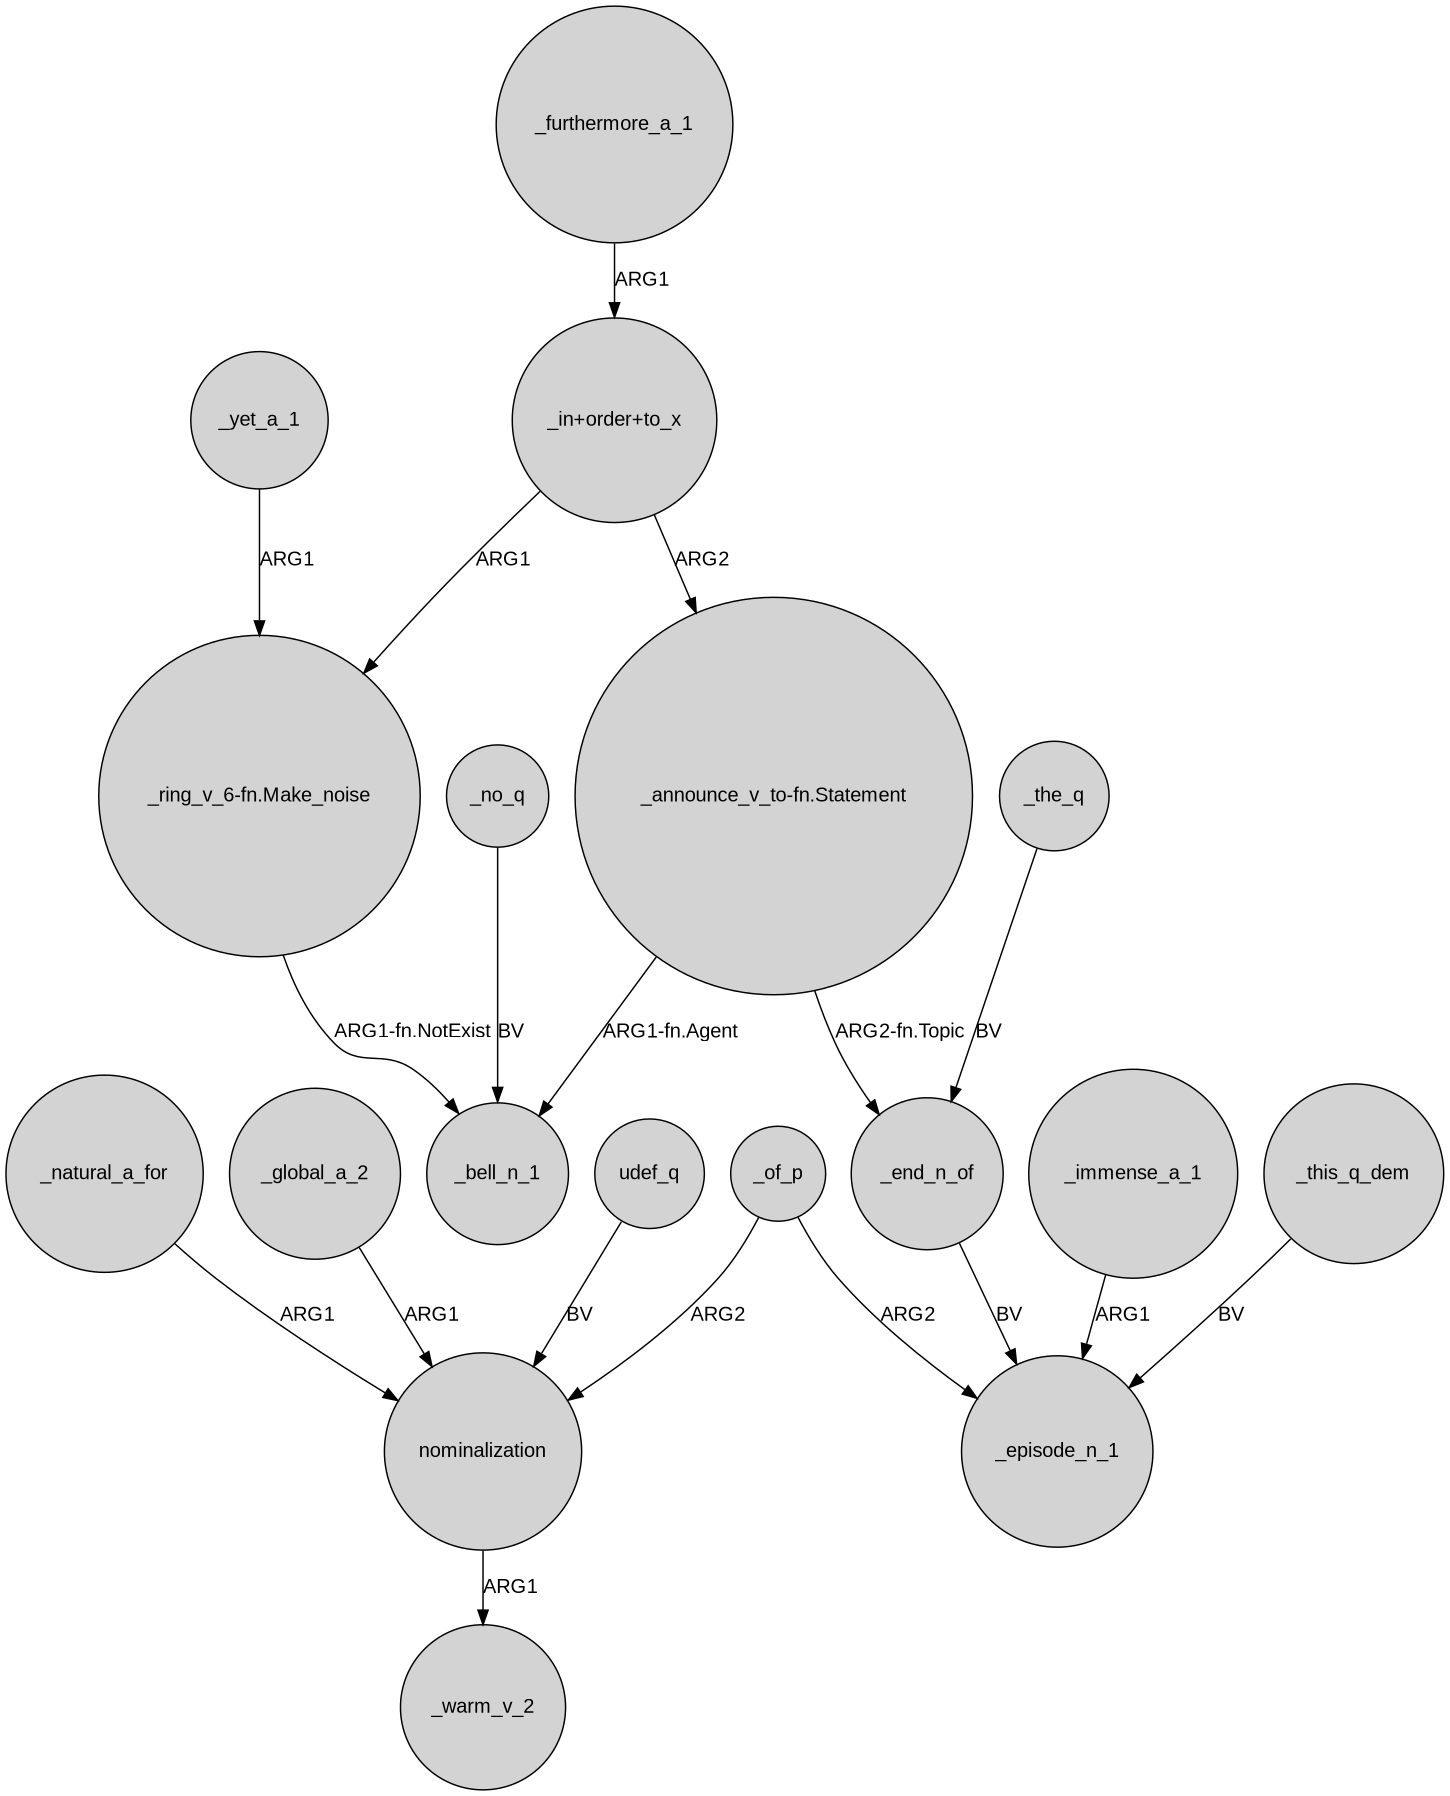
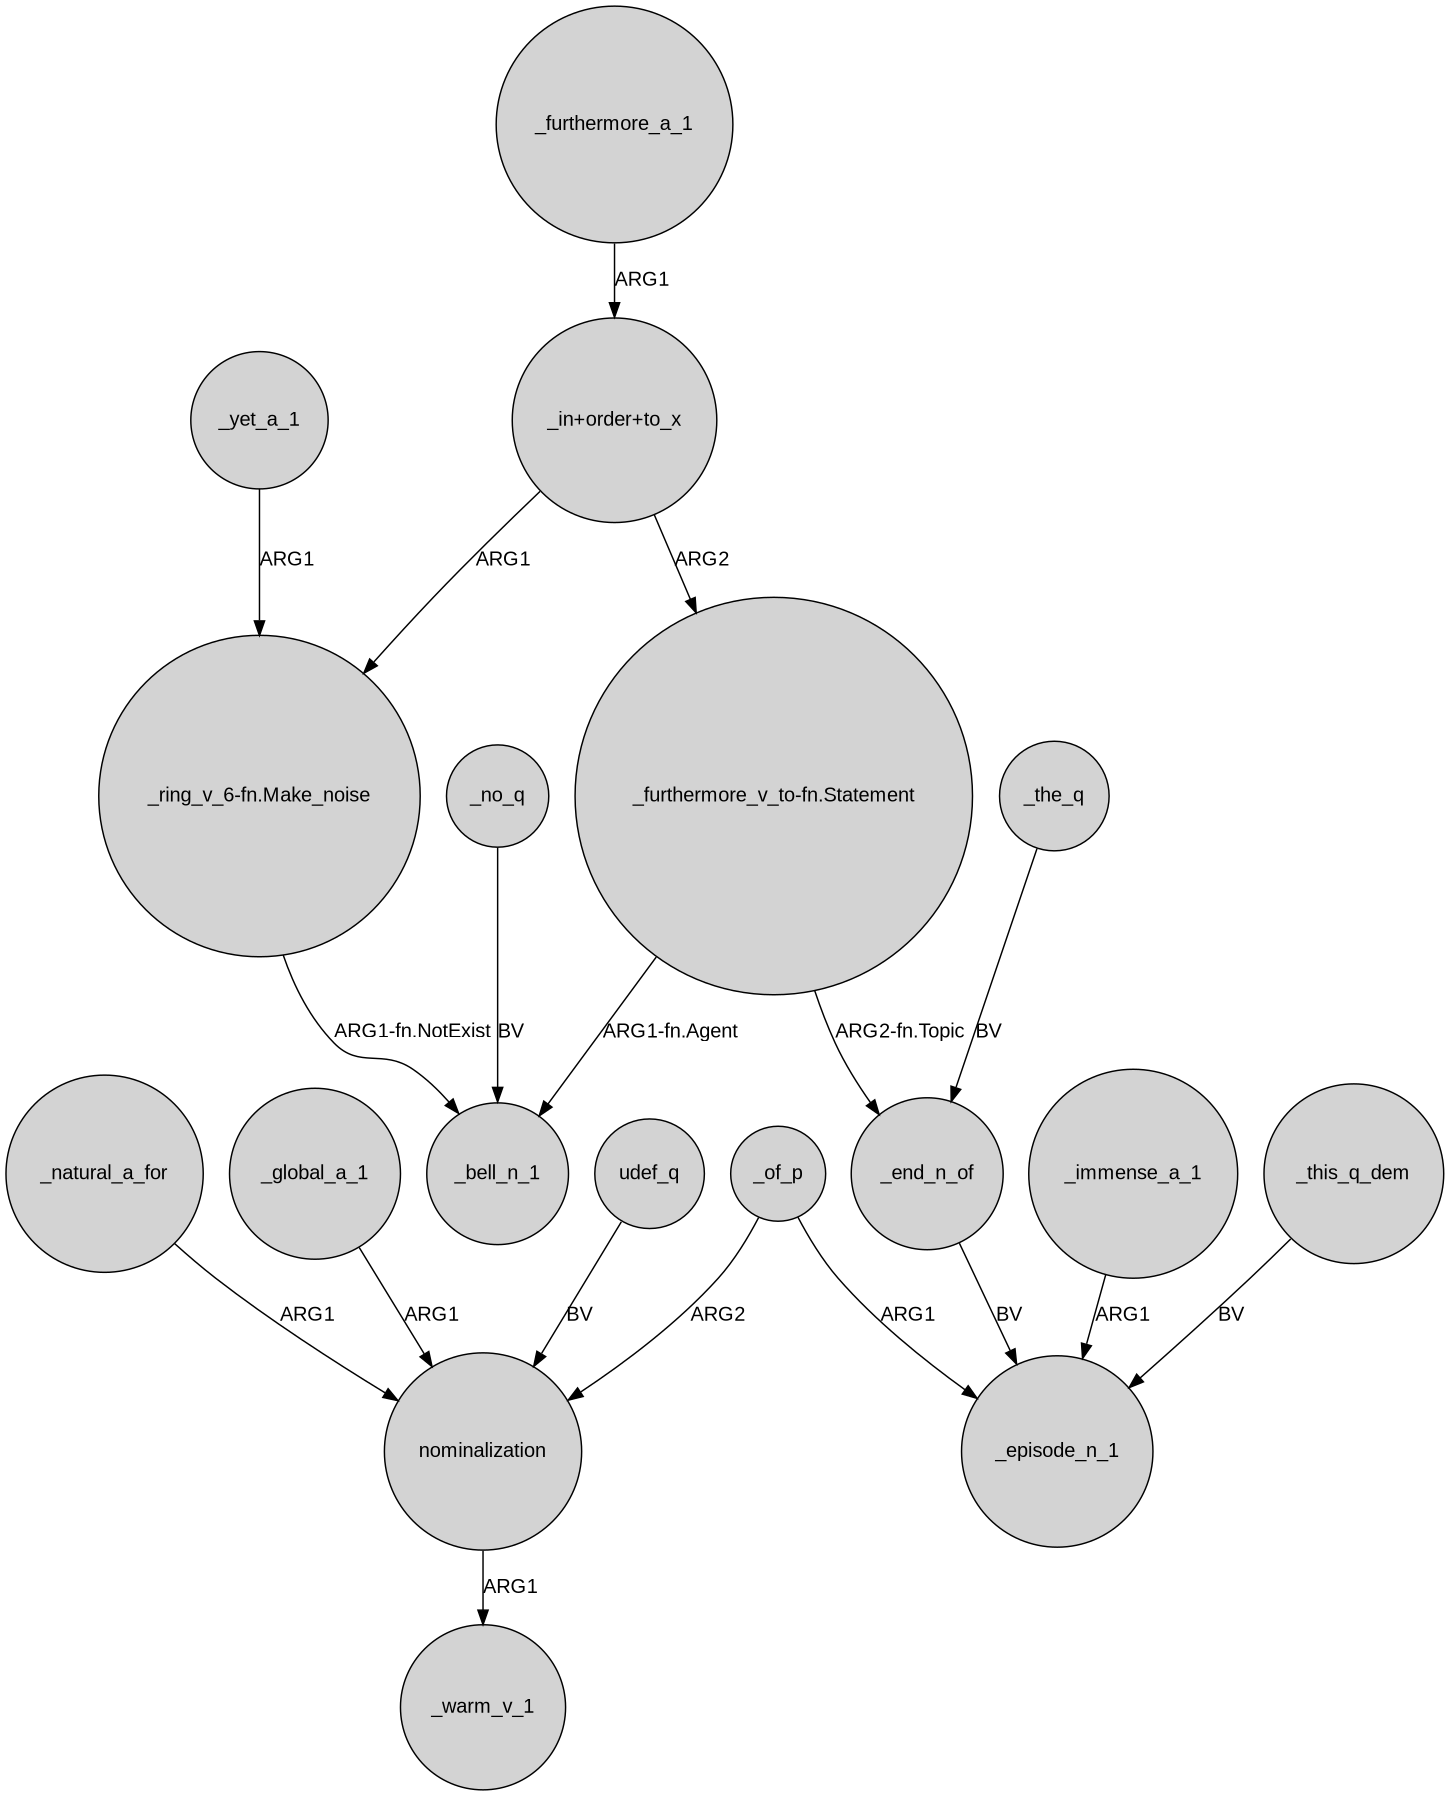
  digraph {
    fontname="Liberation Sans"
    node [fontname="Liberation Sans" shape=circle style=filled]
    edge [fontname="Liberation Sans"]
    _natural_a_for
    nominalization
-   _warm_v_1 [label=_warm_v_2]
-   "_announce_v_to-fn.Statement"
+   _warm_v_1
+   "_announce_v_to-fn.Statement" [label="_furthermore_v_to-fn.Statement"]
    _end_n_of
    _bell_n_1
    _episode_n_1
    _of_p
    n9 [label="_ring_v_6-fn.Make_noise"]
    _yet_a_1
    _furthermore_a_1
    "_in+order+to_x"
-   _global_a_1 [label=_global_a_2]
+   _global_a_1
    _immense_a_1
    _no_q
    _the_q
    _this_q_dem
    udef_q
    _natural_a_for -> nominalization [label=ARG1]
    nominalization -> _warm_v_1 [label=ARG1]
    "_announce_v_to-fn.Statement" -> _end_n_of [label="ARG2-fn.Topic"]
    "_announce_v_to-fn.Statement" -> _bell_n_1 [label="ARG1-fn.Agent"]
    _end_n_of -> _episode_n_1 [label=BV]
    _of_p -> nominalization [label=ARG2]
-   _of_p -> _episode_n_1 [label=ARG2]
+   _of_p -> _episode_n_1 [label=ARG1]
    n9 -> _bell_n_1 [label="ARG1-fn.NotExist"]
    _yet_a_1 -> n9 [label=ARG1]
    _furthermore_a_1 -> "_in+order+to_x" [label=ARG1]
    "_in+order+to_x" -> "_announce_v_to-fn.Statement" [label=ARG2]
    "_in+order+to_x" -> n9 [label=ARG1]
    _global_a_1 -> nominalization [label=ARG1]
    _immense_a_1 -> _episode_n_1 [label=ARG1]
    _no_q -> _bell_n_1 [label=BV]
    _the_q -> _end_n_of [label=BV]
    _this_q_dem -> _episode_n_1 [label=BV]
    udef_q -> nominalization [label=BV]
  }
